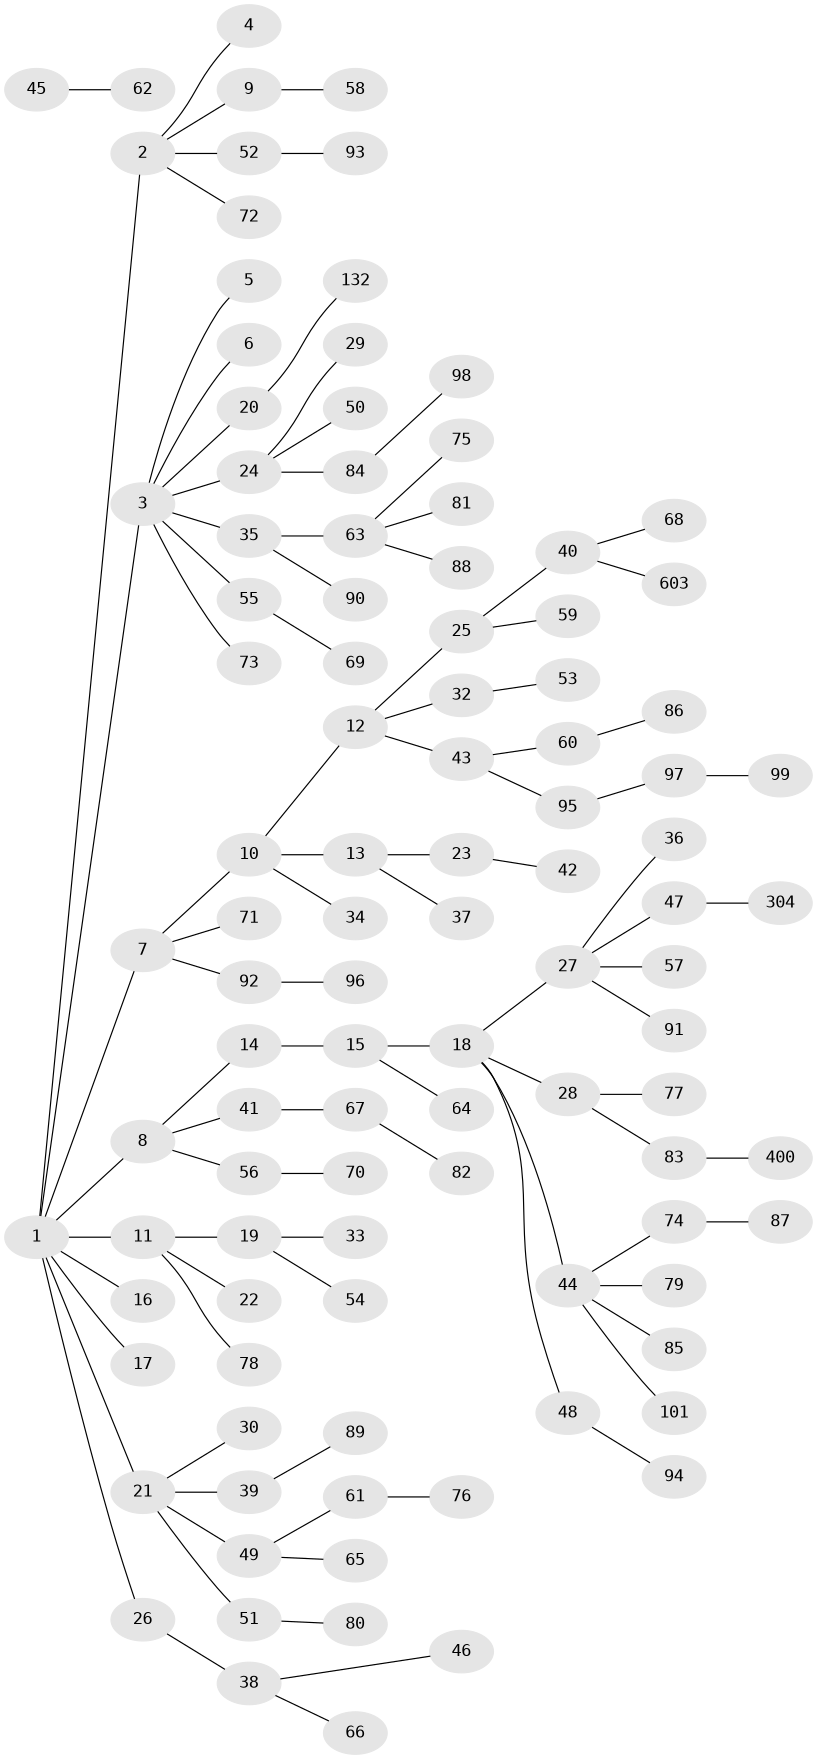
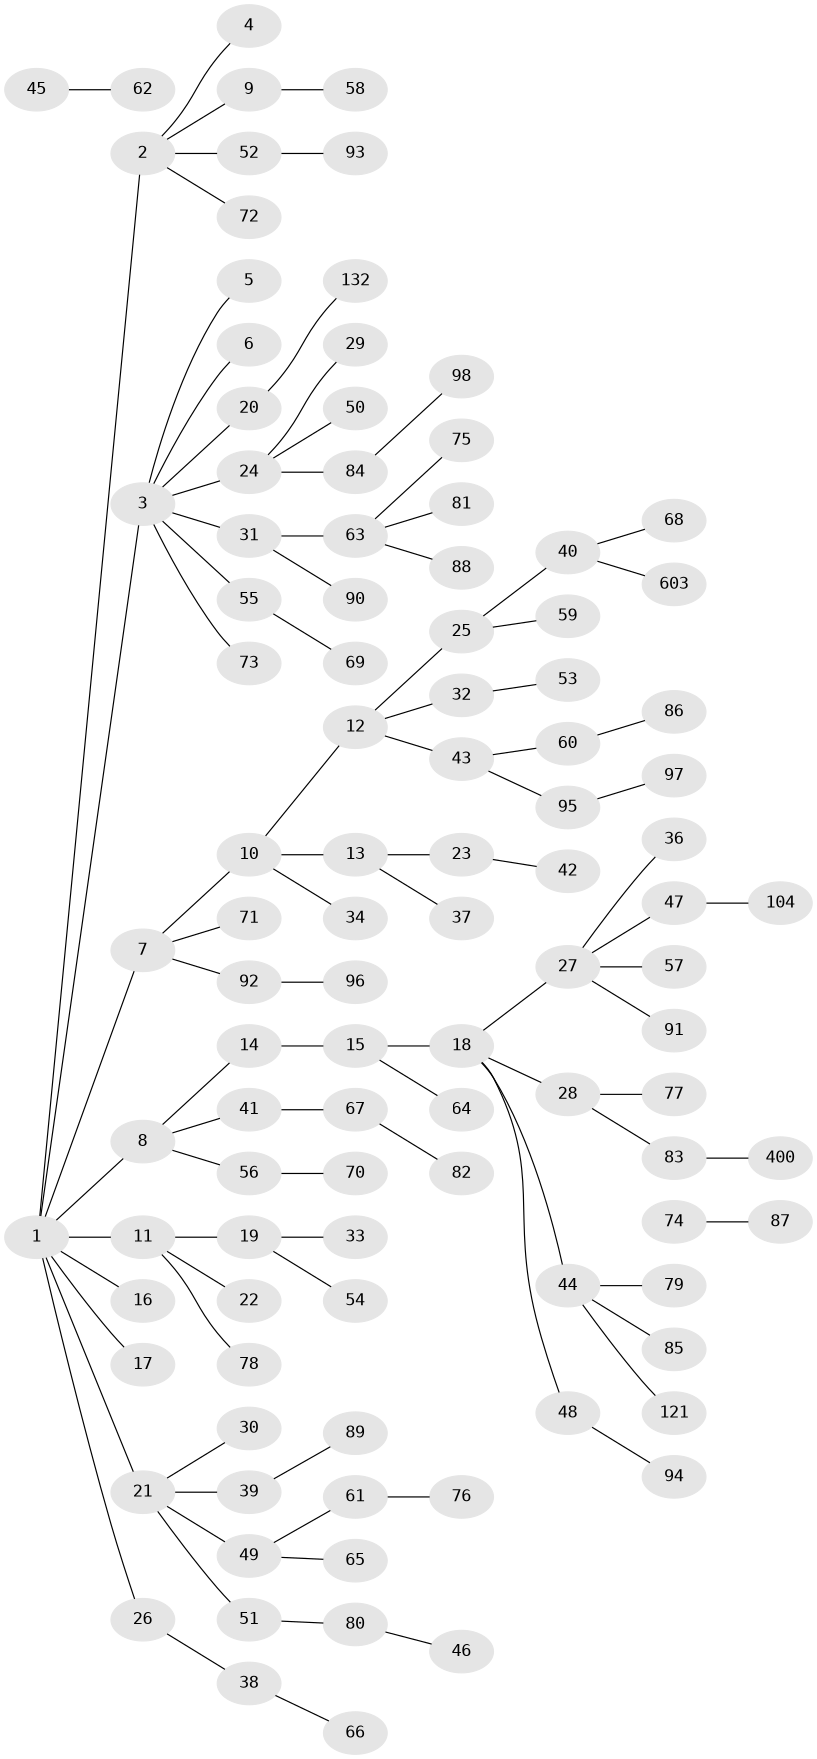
  graph {
    fontname="DejaVu Sans Mono"
    rankdir=LR
    node [color=gray90 fontname="DejaVu Sans Mono" style=filled]
    edge [fontname="DejaVu Sans Mono"]
    1
    2
    3
    7
    8
    11
    16
    17
    21
    26
    4
    9
    52
    72
    5
    6
    20
    24
-   31 [label=35]
+   31
    55
    73
    10
    71
    92
    14
    41
    56
    19
    22
    78
    30
    39
    49
    51
    38
    58
    93
    n38 [label=132]
    29
    50
    84
    63
    90
    69
    12
    13
    34
    96
    15
    67
    70
    25
    32
    43
    23
    37
    33
    54
    40
    59
    53
    60
    95
    42
    18
    64
    27
    28
    44
    48
    36
    47
    57
    91
    77
    83
    74
    79
    85
-   101
+   101 [label=121]
    94
    89
    61
    65
    80
    98
    68
    n88 [label=603]
    46
    66
-   104 [label=304]
+   104
    n92 [label=400]
    75
    81
    88
    45
    62
    82
    86
    97
    87
    76
-   99
    1 -- 2
    1 -- 3
    1 -- 7
    1 -- 8
    1 -- 11
    1 -- 16
    1 -- 17
    1 -- 21
    1 -- 26
    2 -- 4
    2 -- 9
    2 -- 52
    2 -- 72
    3 -- 5
    3 -- 6
    3 -- 20
    3 -- 24
    3 -- 31
    3 -- 55
    3 -- 73
    7 -- 10
    7 -- 71
    7 -- 92
    8 -- 14
    8 -- 41
    8 -- 56
    11 -- 19
    11 -- 22
    11 -- 78
    21 -- 30
    21 -- 39
    21 -- 49
    21 -- 51
    26 -- 38
    9 -- 58
    52 -- 93
    20 -- n38
    24 -- 29
    24 -- 50
    24 -- 84
    31 -- 63
    31 -- 90
    55 -- 69
    10 -- 12
    10 -- 13
    10 -- 34
    92 -- 96
    14 -- 15
    41 -- 67
    56 -- 70
    19 -- 33
    19 -- 54
    39 -- 89
    49 -- 61
    49 -- 65
    51 -- 80
-   38 -- 46
+   80 -- 46
    38 -- 66
    84 -- 98
    63 -- 75
    63 -- 81
    63 -- 88
    12 -- 25
    12 -- 32
    12 -- 43
    13 -- 23
    13 -- 37
    15 -- 18
    15 -- 64
    67 -- 82
    25 -- 40
    25 -- 59
    32 -- 53
    43 -- 60
    43 -- 95
    23 -- 42
    40 -- 68
    40 -- n88
    60 -- 86
    95 -- 97
    18 -- 27
    18 -- 28
    18 -- 44
    18 -- 48
    27 -- 36
    27 -- 47
    27 -- 57
    27 -- 91
    28 -- 77
    28 -- 83
-   44 -- 74
    44 -- 79
    44 -- 85
    44 -- 101
    48 -- 94
    47 -- 104
    83 -- n92
    74 -- 87
    61 -- 76
    45 -- 62
-   97 -- 99
  }
